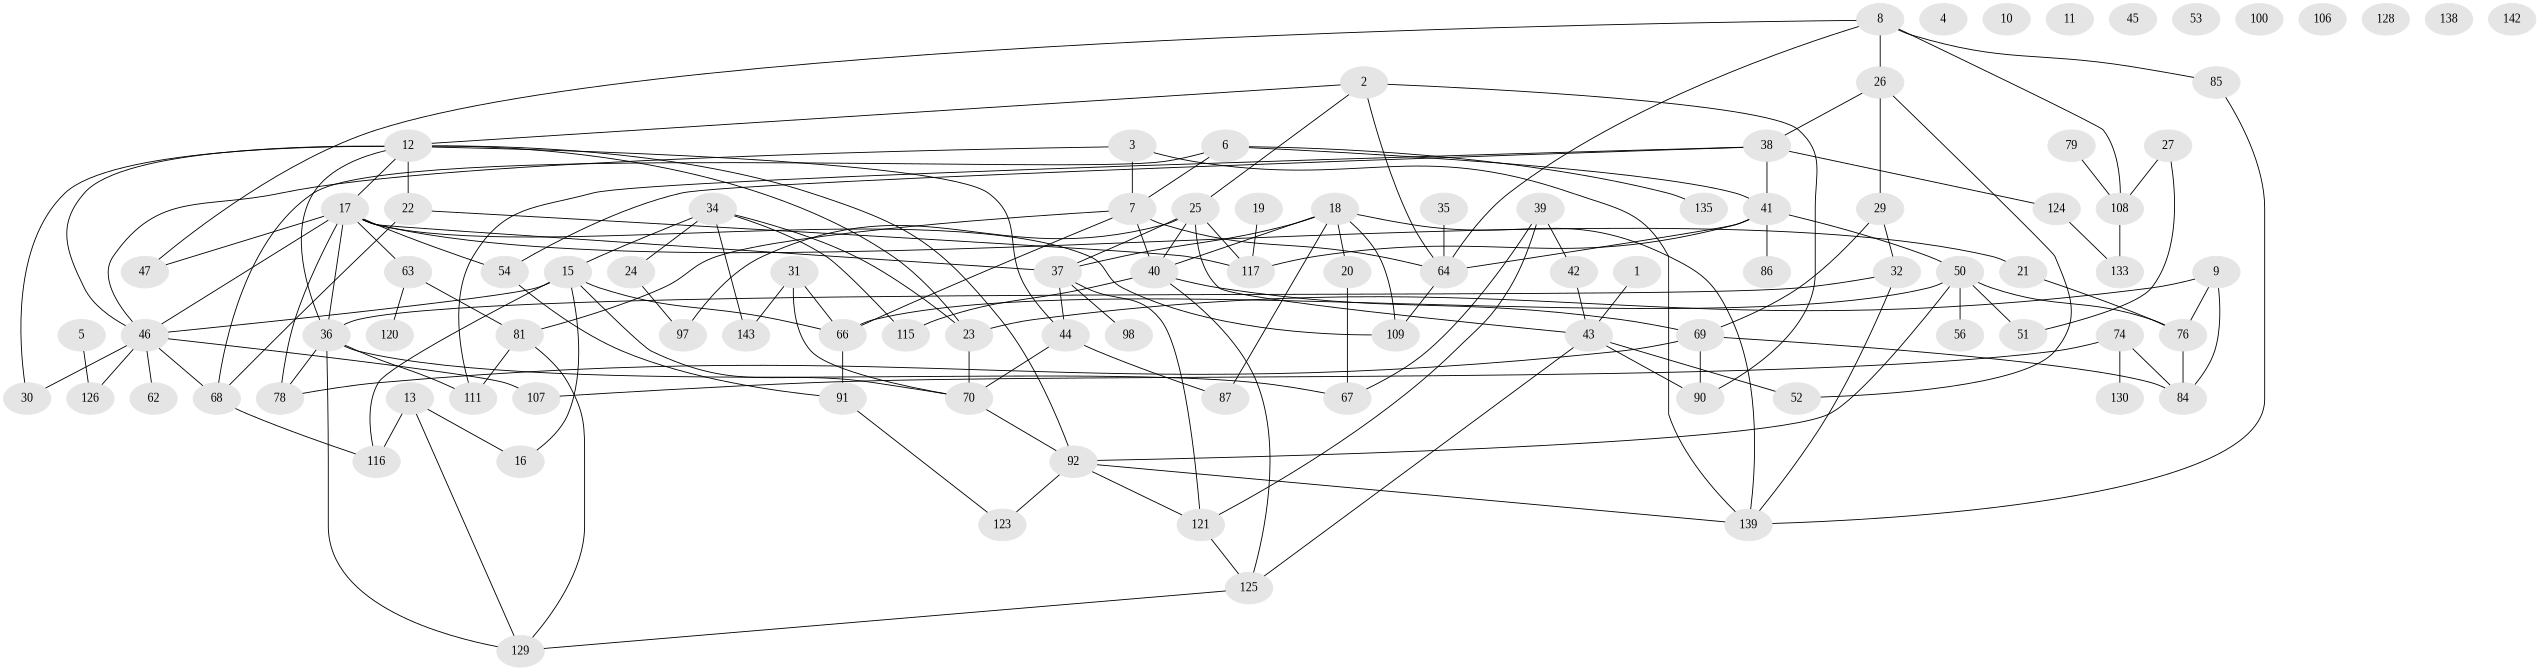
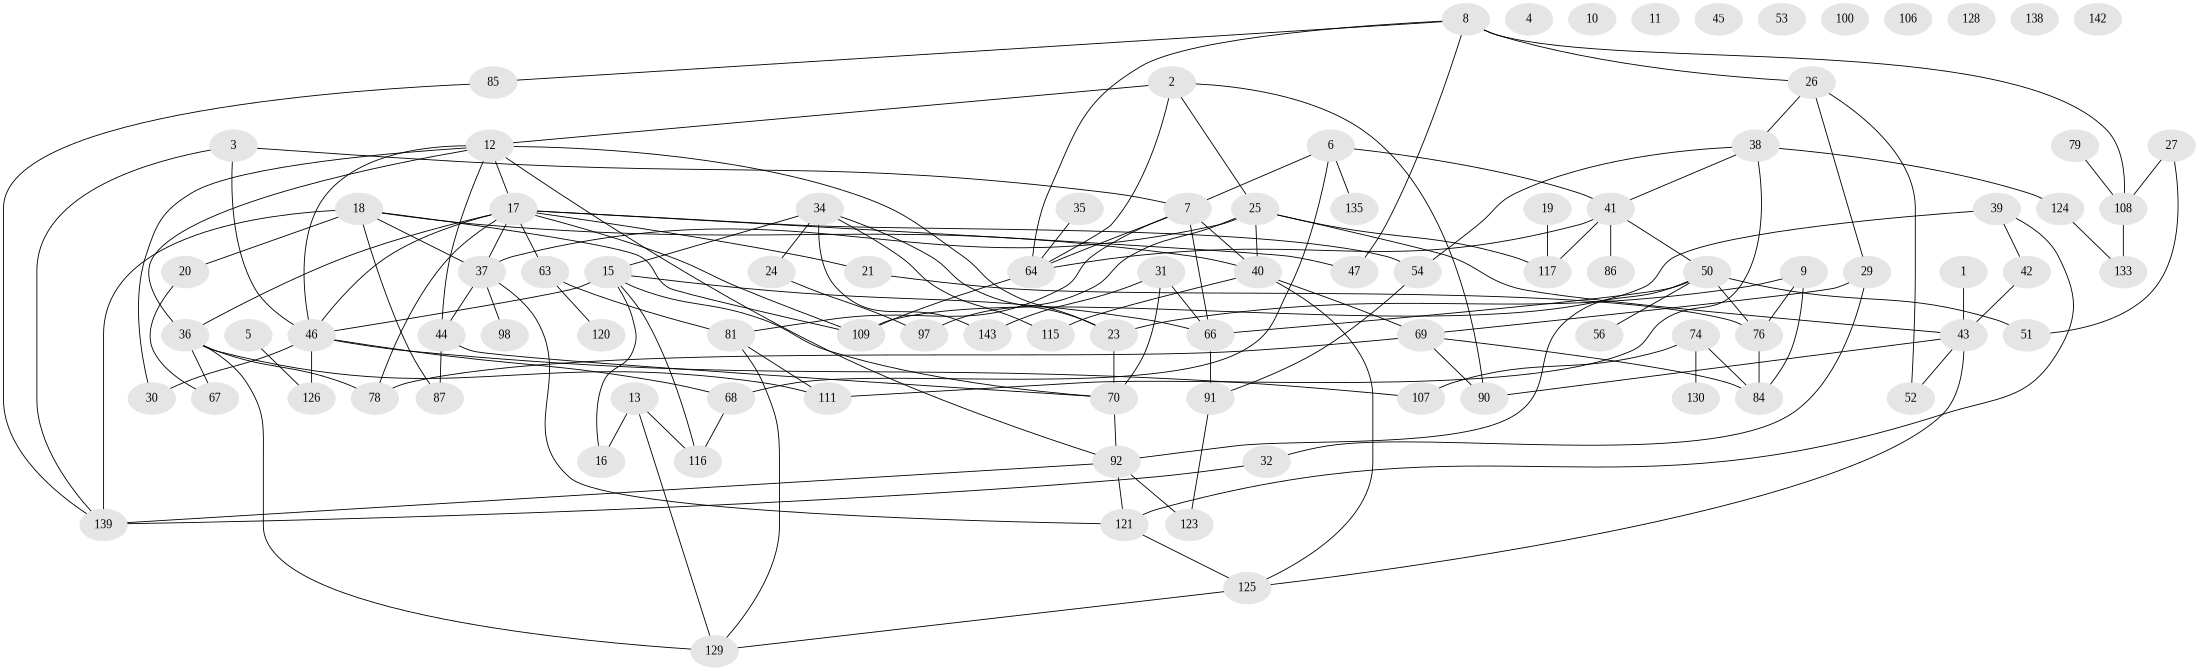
  graph {
    fontname="Liberation Serif"
    node [color=gray90 fontname="Liberation Serif" style=filled]
    edge [fontname="Liberation Serif"]
    43 [super="+118"]
    90 [super="+93"]
    52
    125 [super="+127"]
    1
    12 [super="+48"]
    46 [super="+114"]
    23 [super="+58"]
    17 [super="+55"]
-   22
    30
    36 [super="+113"]
    44 [super="+103"]
    92 [super="+105"]
    2
    25 [super="+73"]
    64 [super="+137"]
    40 [super="+61"]
    37 [super="+77"]
    117
    97
    109
    3 [super="+88"]
    7 [super="+60"]
    139 [super="+140"]
    66 [super="+102"]
    81 [super="+119"]
    126
    68 [super="+80"]
-   62
    107 [super="+144"]
    4
    5 [super="+96"]
    6
    41 [super="+94"]
    135
    50 [super="+83"]
    86
    116
    115
    69 [super="+104"]
    91 [super="+134"]
    129
    111 [super="+132"]
    8 [super="+28"]
    26
    47 [super="+122"]
    85
    108 [super="+110"]
    29
    38 [super="+59"]
    133
    70 [super="+95"]
    9
    76 [super="+82"]
    84 [super="+101"]
    10 [super="+57"]
    11
    21
    54 [super="+131"]
    63 [super="+141"]
    78
    67
    87
    121
    123
    13 [super="+112"]
    16
    n69 [label=34 super="+33"]
    15 [super="+99"]
    24
    143
    98
    120
    18 [super="+34"]
    20 [super="+136"]
    19 [super="+75"]
    32 [super="+49"]
    124
    27
    51
    31 [super="+71"]
    35
    39 [super="+72"]
    42 [super="+65"]
    56
    45
    53
    74
    130
    79
    100
    106
    128
    138
    142
    43 -- 90
    43 -- 52
    43 -- 125
    125 -- 129
    1 -- 43
    12 -- 46
    12 -- 23
    12 -- 17
-   12 -- 22
    12 -- 30
    12 -- 36
    12 -- 44
    12 -- 92
    46 -- 30
    46 -- 126
    46 -- 68
-   46 -- 62
    46 -- 107
    23 -- 70
    17 -- 46
    17 -- 36
    17 -- 37
    17 -- 109
    17 -- 47
    17 -- 21
    17 -- 54
    17 -- 63
    17 -- 78
-   22 -- 117
-   22 -- 68
    36 -- 129
    36 -- 111
    36 -- 78
    36 -- 67
    44 -- 70
    44 -- 87
    92 -- 139
    92 -- 121
    92 -- 123
    2 -- 90
    2 -- 12
    2 -- 25
    2 -- 64
    25 -- 43
    25 -- 40
    25 -- 37
    25 -- 117
    25 -- 97
    64 -- 109
    40 -- 125
    40 -- 115
    40 -- 69
    37 -- 44
    37 -- 121
    37 -- 98
    3 -- 46
    3 -- 7
    3 -- 139
    7 -- 64
    7 -- 40
    7 -- 66
    7 -- 81
    66 -- 91
    81 -- 129
    81 -- 111 [weight=2]
    68 -- 116
    5 -- 126
    6 -- 7
    6 -- 68
    6 -- 41
    6 -- 135
    41 -- 64
    41 -- 117
    41 -- 50
    41 -- 86
    50 -- 92
    50 -- 66
    50 -- 76
    50 -- 51
    50 -- 56
    69 -- 90
    69 -- 84
    69 -- 78
    91 -- 123
    8 -- 64
    8 -- 26
    8 -- 47
    8 -- 85
    8 -- 108
    26 -- 52
    26 -- 29
    26 -- 38
    85 -- 139
    108 -- 133
    29 -- 69
    29 -- 32
    38 -- 41
    38 -- 111
    38 -- 54
    38 -- 124
    70 -- 92
    9 -- 23
    9 -- 76
    9 -- 84
    76 -- 84
    21 -- 76
    54 -- 91
    63 -- 81
    63 -- 120
    121 -- 125
    13 -- 116
    13 -- 129
    13 -- 16
    n69 -- 23
    n69 -- 115
    n69 -- 15
    n69 -- 24
    n69 -- 143
    15 -- 46
    15 -- 66
    15 -- 116
    15 -- 70
    15 -- 16
    24 -- 97
    18 -- 40
    18 -- 37
    18 -- 109
    18 -- 139
    18 -- 87
    18 -- 20
    20 -- 67
    19 -- 117
-   32 -- 36
    32 -- 139
    124 -- 133
    27 -- 108
    27 -- 51
    31 -- 66
    31 -- 70
    31 -- 143
    35 -- 64
-   39 -- 67
+   39 -- 109
    39 -- 121
    39 -- 42
    42 -- 43
    74 -- 107
    74 -- 84
    74 -- 130
    79 -- 108
  }
